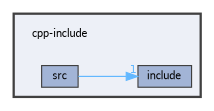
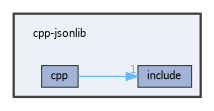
  digraph {
    compound=true
    rankdir=LR
    fontname=Lato
    node [fontname=Lato fontsize=10 shape=box color=grey25 fillcolor="#a2b4d6" style=filled]
-   n1 [height=0.2 label="cpp-include" shape=plaintext width=0.4 color="" fillcolor="" style=""]
+   n1 [height=0.2 label="cpp-jsonlib" shape=plaintext width=0.4 color="" fillcolor="" style=""]
    n2 [height=0.2 label=include width=0.4]
-   n3 [height=0.2 label=src width=0.4]
+   n3 [height=0.2 label=cpp width=0.4]
    subgraph cluster_1 {
      bgcolor="#edf0f7"
      fontsize=10
      pencolor=grey25
      style="filled,bold"
      n1
      n2
      n3
    }
    n3 -> n2 [color=steelblue1 fontcolor=steelblue1 fontname=Lato fontsize=10 headlabel=1 labeldistance=1.5 labelfontname=Helvetica labelfontsize=10]
  }
